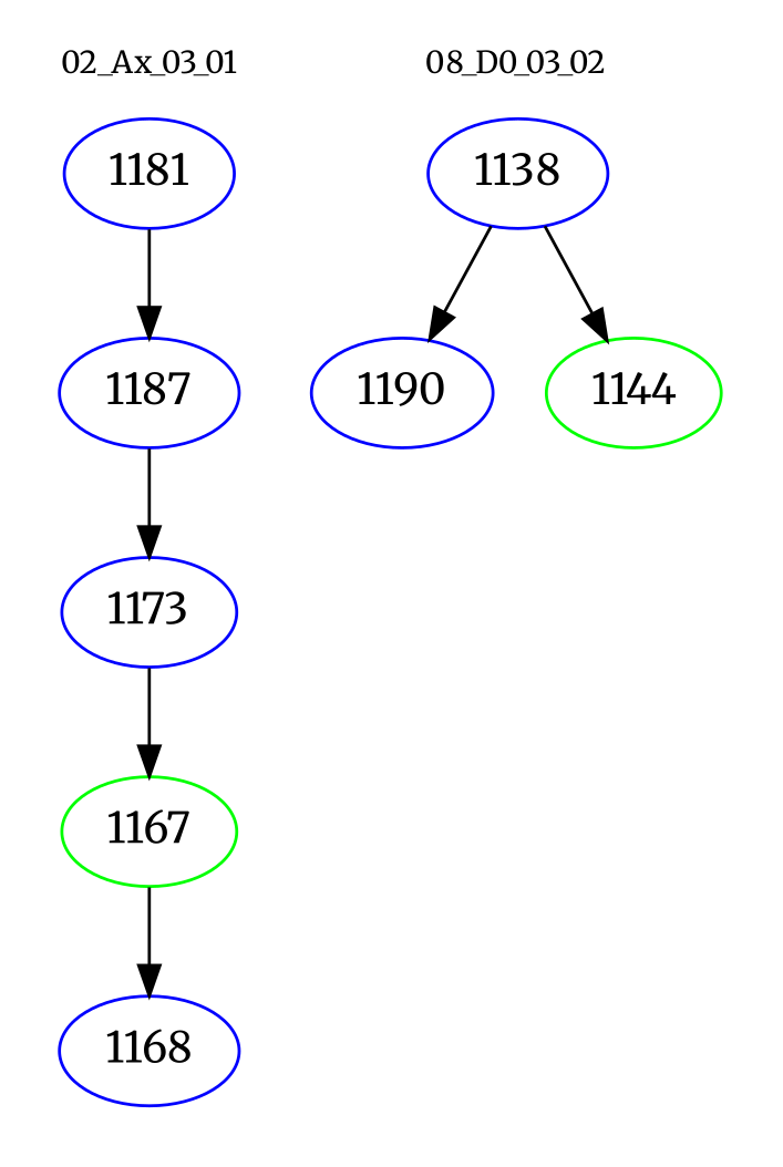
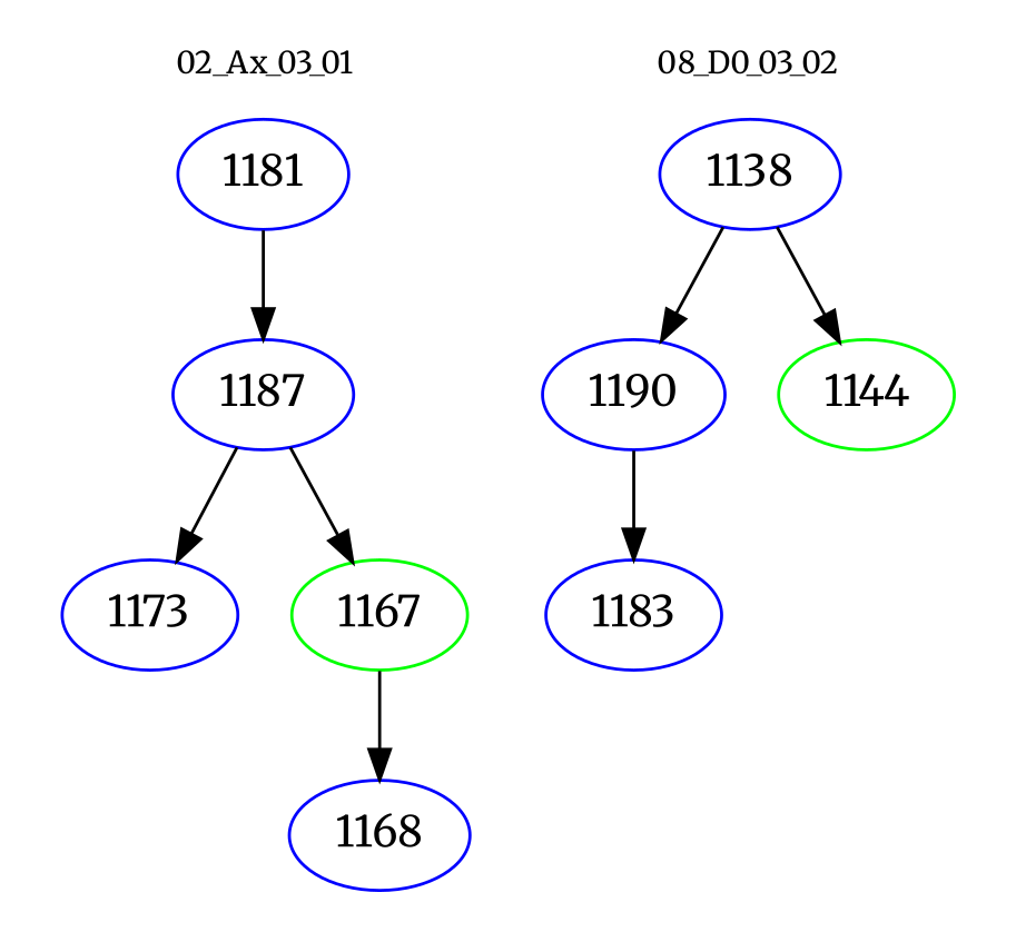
  digraph {
    fontname=Merriweather
    node [color=blue fontname=Merriweather]
    edge [color=black fontname=Merriweather]
    n1 [label=1181]
    n2 [label=1173]
    n3 [label=1187]
    n4 [color=green label=1167]
    n5 [label=1168]
    n6 [label=1138]
    n7 [label=1190]
    n8 [color=green label=1144]
+   n9 [label=1183]
    subgraph cluster_1 {
      color=white
      fontsize=10
      label="02_Ax_03_01"
      n1
      n2
      n3
      n4
      n5
    }
    subgraph cluster_2 {
      color=white
      fontsize=10
      label="08_D0_03_02"
      n6
      n7
      n8
+     n9
    }
    n1 -> n3
-   n2 -> n4
+   n3 -> n4
    n3 -> n2
    n4 -> n5
    n6 -> n7
    n6 -> n8
+   n7 -> n9
  }
